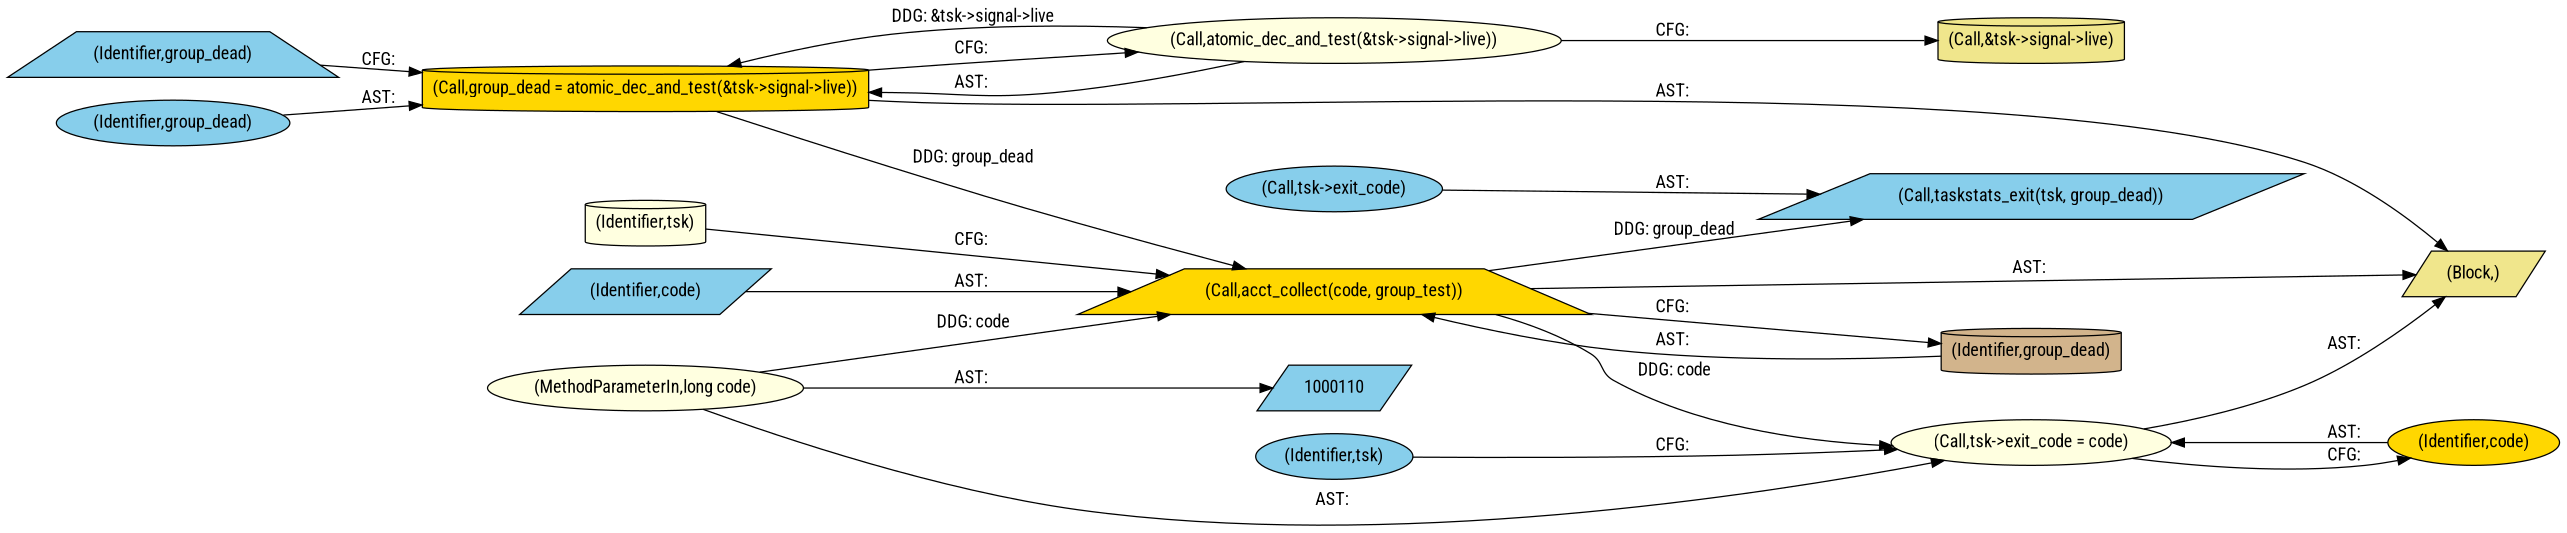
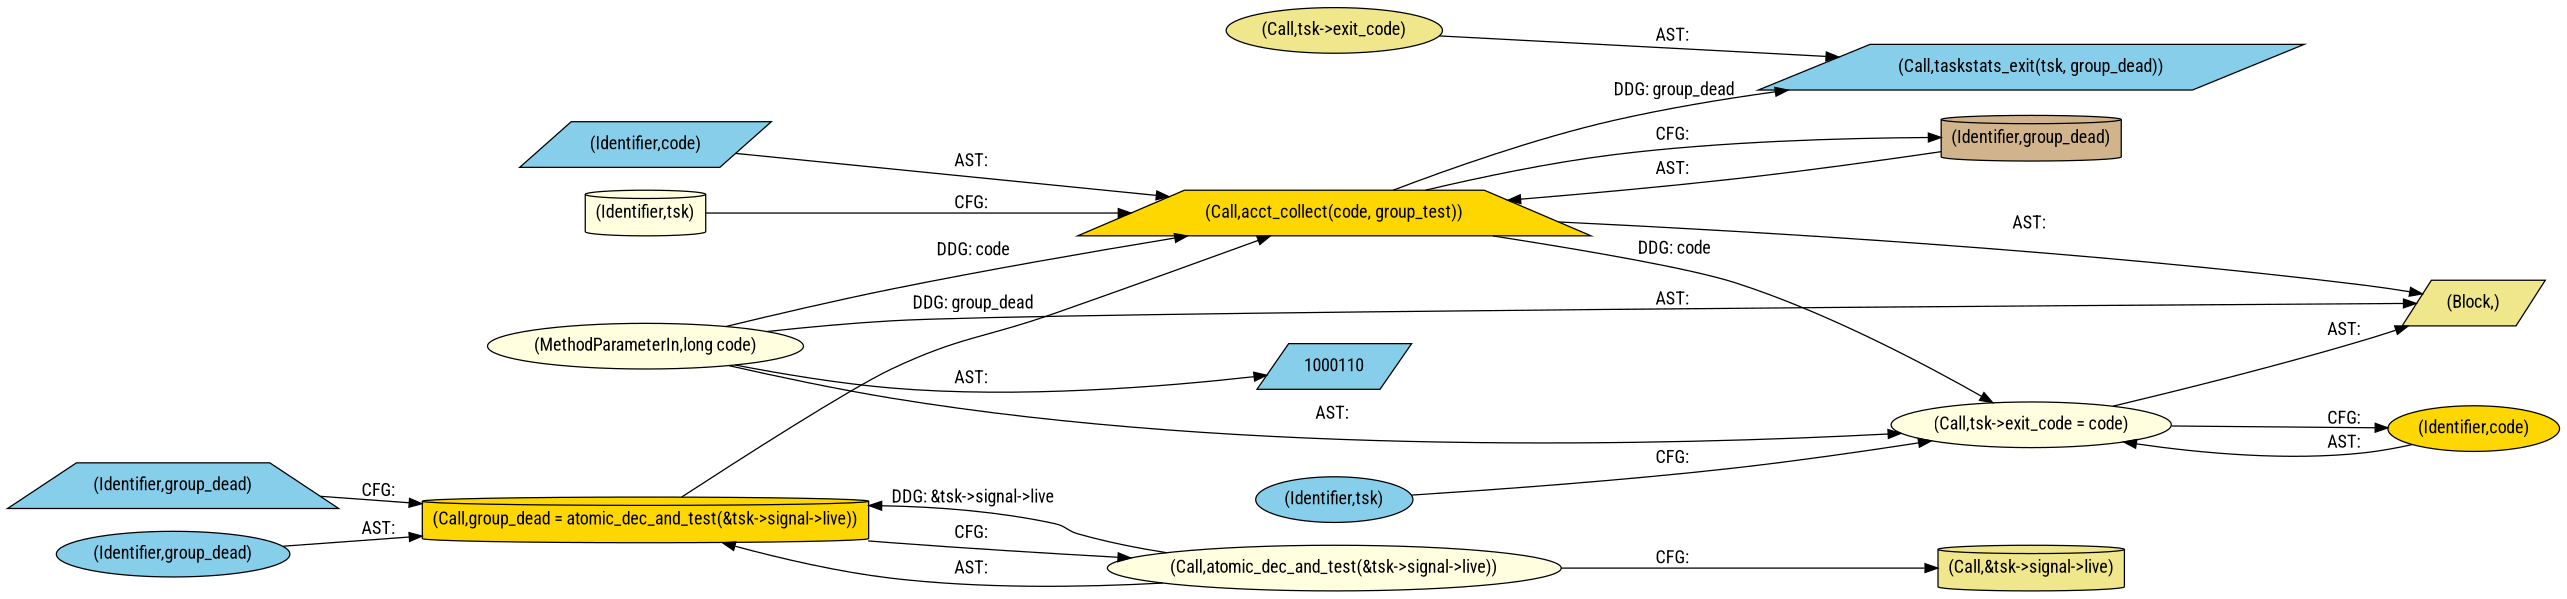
  digraph {
    fontname="Roboto Condensed"
    rankdir=LR
    node [fillcolor=skyblue fontname="Roboto Condensed" shape=ellipse style=filled]
    edge [fontname="Roboto Condensed"]
    n1 [fillcolor=lightyellow label="(Call,tsk->exit_code = code)"]
    n2 [fillcolor=gold label="(Identifier,code)"]
    n3 [fillcolor=khaki label="(Block,)" shape=parallelogram]
    n4 [fillcolor=gold label="(Call,acct_collect(code, group_test))" shape=trapezium]
    n5 [fillcolor=tan label="(Identifier,group_dead)" shape=cylinder]
    n6 [label="(Call,taskstats_exit(tsk, group_dead))" shape=parallelogram]
    n7 [fillcolor=lightyellow label="(MethodParameterIn,long code)"]
    1000110 [shape=parallelogram]
    n9 [fillcolor=gold label="(Call,group_dead = atomic_dec_and_test(&tsk->signal->live))" shape=cylinder]
    n10 [fillcolor=lightyellow label="(Call,atomic_dec_and_test(&tsk->signal->live))"]
    n11 [fillcolor=khaki label="(Call,&tsk->signal->live)" shape=cylinder]
    n12 [label="(Identifier,group_dead)" shape=trapezium]
    n13 [fillcolor=lightyellow label="(Identifier,tsk)" shape=cylinder]
-   n14 [label="(Call,tsk->exit_code)"]
+   n14 [fillcolor=khaki label="(Call,tsk->exit_code)"]
    n15 [label="(Identifier,tsk)"]
    n16 [label="(Identifier,group_dead)"]
    n17 [label="(Identifier,code)" shape=parallelogram]
    n1 -> n2 [label="CFG: "]
    n1 -> n3 [label="AST: "]
    n2 -> n1 [label="AST: "]
    n4 -> n1 [label="DDG: code"]
    n4 -> n3 [label="AST: "]
    n4 -> n5 [label="CFG: "]
    n4 -> n6 [label="DDG: group_dead"]
    n5 -> n4 [label="AST: "]
    n7 -> n1 [label="AST: "]
    n7 -> n4 [label="DDG: code"]
    n7 -> 1000110 [label="AST: "]
-   n9 -> n3 [label="AST: "]
+   n7 -> n3 [label="AST: "]
    n9 -> n4 [label="DDG: group_dead"]
    n9 -> n10 [label="CFG: "]
    n10 -> n9 [label="AST: "]
    n10 -> n9 [label="DDG: &tsk->signal->live"]
    n10 -> n11 [label="CFG: "]
    n12 -> n9 [label="CFG: "]
    n13 -> n4 [label="CFG: "]
    n14 -> n6 [label="AST: "]
    n15 -> n1 [label="CFG: "]
    n16 -> n9 [label="AST: "]
    n17 -> n4 [label="AST: "]
  }
